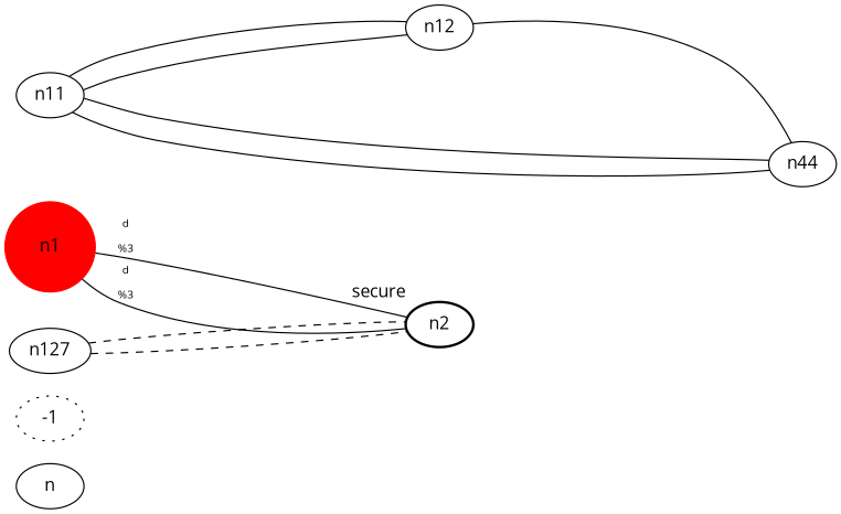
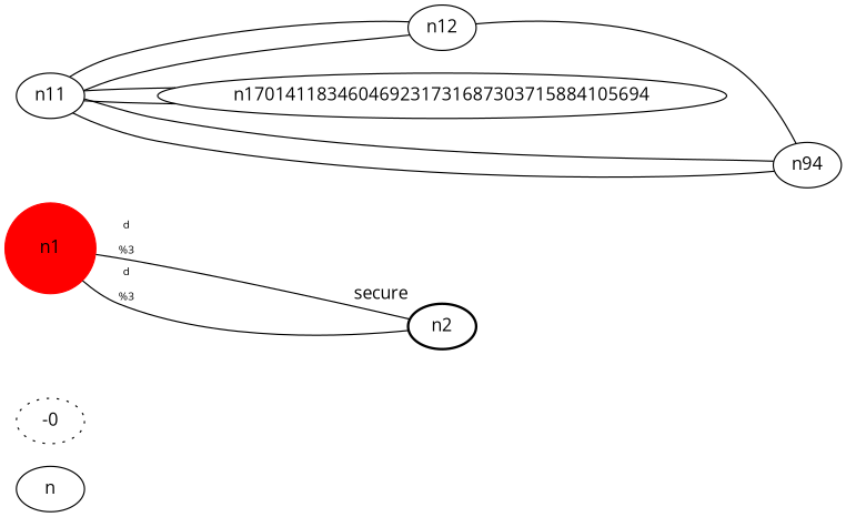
  graph {
    fontcolor=blue
    fontname="Open Sans"
    rankdir=LR
    node [fontname="Open Sans"]
    edge [fontname="Open Sans"]
    n
-   -1 [fillcolor="#123456" style=dotted]
+   -1 [fillcolor="#123456" style=dotted label=-0]
    n1 [color=red height=1 style=filled width=1]
    n2 [style=bold xlabel=secure]
-   n127
    n22 [label=n12]
    n11
-   n44
+   n170141183460469231731687303715884105694
+   n44 [label=n94]
    n1 -- n2 [fontsize=9 "fo ntcolor"=blue label="d\n\l\G"]
    n1 -- n2 [fontsize=9 "fo ntcolor"=blue label="d\n\l\G"]
-   n127 -- n2 [style=dashed]
-   n127 -- n2 [style=dashed]
    n22 -- n44
    n11 -- n22
    n11 -- n22
+   n11 -- n170141183460469231731687303715884105694
+   n11 -- n170141183460469231731687303715884105694
    n11 -- n44
    n11 -- n44
  }
